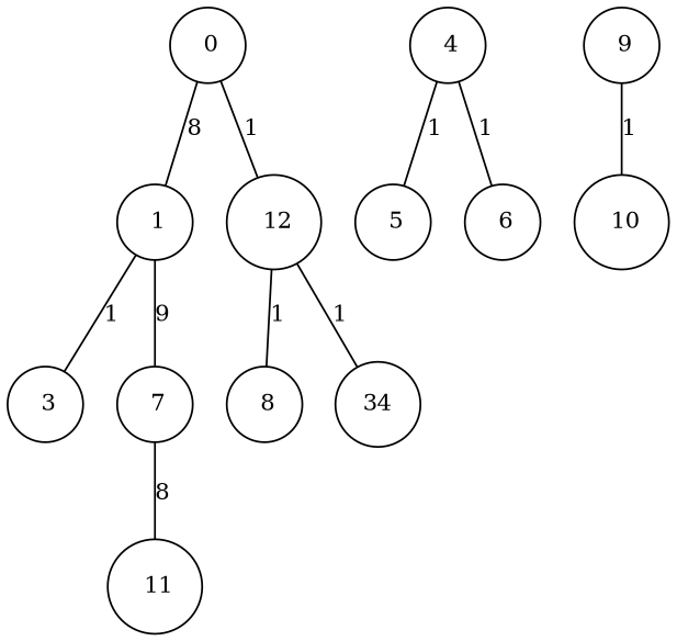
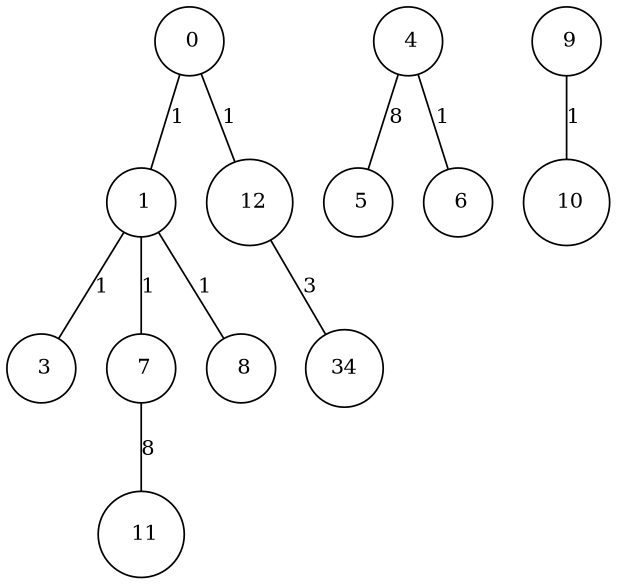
  graph {
    fixedsize="true;"
    node [color=black fontsize=12 hight=.12 shape=circle]
    edge [fontsize=12]
    n1 [label=" 0" width=.12]
    n2 [label=" 1" width=.12]
    n3 [label=" 12" width=.12]
    n4 [label=" 3" width=.12]
    n5 [label=" 7" width=.12]
    n6 [label=" 8" width=.12]
    n7 [label=34 width=.12]
    n8 [label=" 4" width=.12]
    n9 [label=" 5" width=.12]
    n10 [label=" 6" width=.12]
    n11 [label=" 11" width=.12]
    n12 [label=" 9" width=.12]
    n13 [label=" 10" width=.12]
-   n1 -- n2 [label=8]
+   n1 -- n2 [label=1]
    n1 -- n3 [label=1]
    n2 -- n4 [label=1]
-   n2 -- n5 [label=9]
-   n3 -- n6 [label=1]
-   n3 -- n7 [label=1]
+   n2 -- n5 [label=1]
+   n2 -- n6 [label=1]
+   n3 -- n7 [label=3]
    n5 -- n11 [label=8]
-   n8 -- n9 [label=1]
+   n8 -- n9 [label=8]
    n8 -- n10 [label=1]
    n12 -- n13 [label=1]
  }
